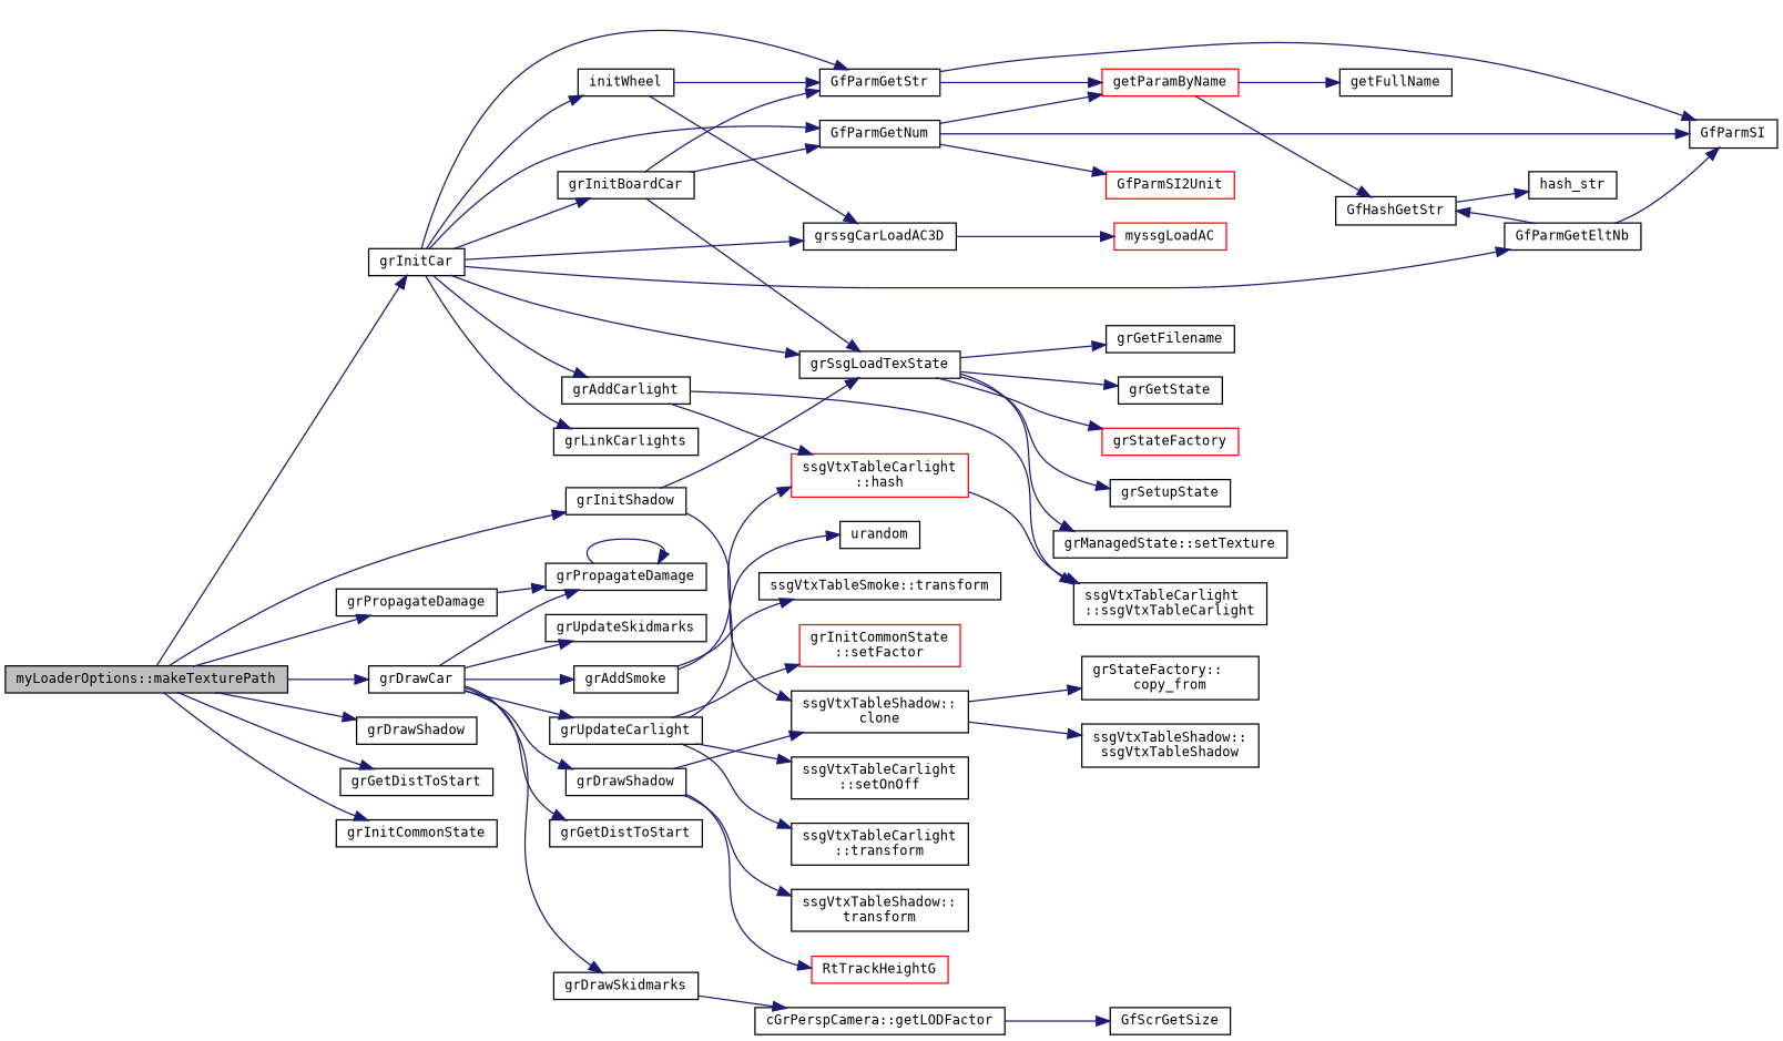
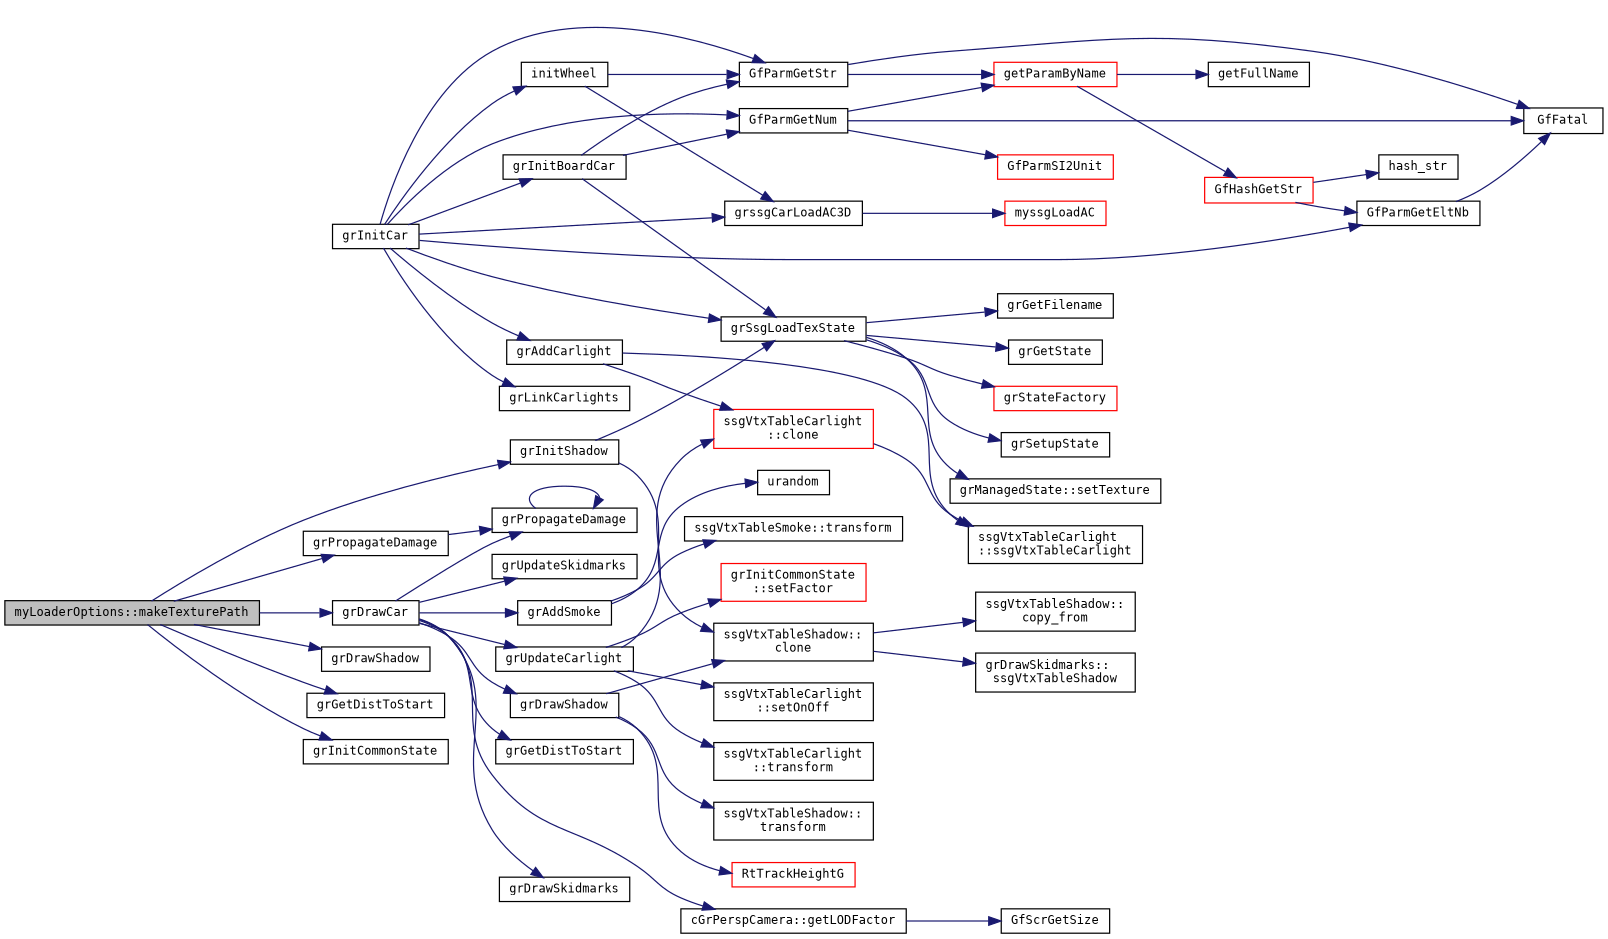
  digraph {
    fontname="DejaVu Sans Mono"
    rankdir=LR
    node [color=black fillcolor=white fontname="DejaVu Sans Mono" fontsize=10 shape=record style=filled]
    edge [color=midnightblue fontname="DejaVu Sans Mono" fontsize=10 labelfontname=Helvetica labelfontsize=10 style=solid]
    n1 [fillcolor=grey75 fontcolor=black height=0.2 label="myLoaderOptions::makeTexturePath" width=0.4]
    n2 [height=0.2 label=grInitCar width=0.4]
    n3 [height=0.2 label=grDrawCar width=0.4]
    n4 [height=0.2 label=grDrawShadow width=0.4]
    n5 [height=0.2 label=grInitShadow width=0.4]
    n6 [height=0.2 label=grGetDistToStart width=0.4]
    n7 [height=0.2 label=grInitCommonState width=0.4]
    n8 [height=0.2 label=grPropagateDamage width=0.4]
    n9 [height=0.2 label=grInitBoardCar width=0.4]
    n10 [height=0.2 label=GfParmGetStr width=0.4]
    n11 [height=0.2 label=grSsgLoadTexState width=0.4]
    n12 [height=0.2 label=GfParmGetNum width=0.4]
    n13 [height=0.2 label=GfParmGetEltNb width=0.4]
    n14 [height=0.2 label=grAddCarlight width=0.4]
    n15 [height=0.2 label=grLinkCarlights width=0.4]
    n16 [height=0.2 label=grssgCarLoadAC3D width=0.4]
    n17 [height=0.2 label=initWheel width=0.4]
    n18 [height=0.2 label=grPropagateDamage width=0.4]
    n19 [height=0.2 label=grGetDistToStart width=0.4]
    n20 [height=0.2 label="cGrPerspCamera::getLODFactor" width=0.4]
    n21 [height=0.2 label=grDrawShadow width=0.4]
    n22 [height=0.2 label=grUpdateSkidmarks width=0.4]
    n23 [height=0.2 label=grDrawSkidmarks width=0.4]
    n24 [height=0.2 label=grAddSmoke width=0.4]
    n25 [height=0.2 label=grUpdateCarlight width=0.4]
    n26 [height=0.2 label="ssgVtxTableShadow::\lclone" width=0.4]
-   n27 [height=0.2 label=GfParmSI width=0.4]
+   n27 [height=0.2 label=GfFatal width=0.4]
    n28 [color=red height=0.2 label=getParamByName width=0.4]
    n29 [height=0.2 label=grGetFilename width=0.4]
    n30 [height=0.2 label=grGetState width=0.4]
    n31 [color=red height=0.2 label=grStateFactory width=0.4]
    n32 [height=0.2 label=grSetupState width=0.4]
    n33 [height=0.2 label="grManagedState::setTexture" width=0.4]
    n34 [color=red height=0.2 label=GfParmSI2Unit width=0.4]
-   n35 [height=0.2 label=GfHashGetStr width=0.4]
+   n35 [color=red height=0.2 label=GfHashGetStr width=0.4]
    n36 [height=0.2 label="ssgVtxTableCarlight\l::ssgVtxTableCarlight" width=0.4]
-   n37 [color=red height=0.2 label="ssgVtxTableCarlight\l::hash" width=0.4]
+   n37 [color=red height=0.2 label="ssgVtxTableCarlight\l::clone" width=0.4]
    n38 [color=red height=0.2 label=myssgLoadAC width=0.4]
    n39 [height=0.2 label=getFullName width=0.4]
    n40 [height=0.2 label=hash_str width=0.4]
    n41 [height=0.2 label=GfScrGetSize width=0.4]
    n42 [height=0.2 label="ssgVtxTableShadow::\ltransform" width=0.4]
    n43 [color=red height=0.2 label=RtTrackHeightG width=0.4]
    n44 [height=0.2 label=urandom width=0.4]
    n45 [height=0.2 label="ssgVtxTableSmoke::transform" width=0.4]
    n46 [height=0.2 label="ssgVtxTableCarlight\l::transform" width=0.4]
    n47 [height=0.2 label="ssgVtxTableCarlight\l::setOnOff" width=0.4]
    n48 [color=red height=0.2 label="grInitCommonState\l::setFactor" width=0.4]
-   n49 [height=0.2 label="ssgVtxTableShadow::\lssgVtxTableShadow" width=0.4]
-   n50 [height=0.2 label="grStateFactory::\lcopy_from" width=0.4]
-   n1 -> n2
+   n49 [height=0.2 label="grDrawSkidmarks::\lssgVtxTableShadow" width=0.4]
+   n50 [height=0.2 label="ssgVtxTableShadow::\lcopy_from" width=0.4]
    n1 -> n3
    n1 -> n4
    n1 -> n5
    n1 -> n6
    n1 -> n7
    n1 -> n8
    n2 -> n9
    n2 -> n10
    n2 -> n11
    n2 -> n12
    n2 -> n13
    n2 -> n14
    n2 -> n15
    n2 -> n16
    n2 -> n17
    n3 -> n18
    n3 -> n19
-   n23 -> n20
+   n3 -> n20
    n3 -> n21
    n3 -> n22
    n3 -> n23
    n3 -> n24
    n3 -> n25
    n5 -> n11
    n5 -> n26
    n8 -> n18
    n9 -> n10
    n9 -> n11
    n9 -> n12
    n10 -> n27
    n10 -> n28
    n11 -> n29
    n11 -> n30
    n11 -> n31
    n11 -> n32
    n11 -> n33
    n12 -> n27
    n12 -> n28
    n12 -> n34
    n13 -> n27
-   n13 -> n35
+   n35 -> n13
    n14 -> n36
    n14 -> n37
    n16 -> n38
    n17 -> n10
    n17 -> n16
    n18 -> n18
    n20 -> n41
    n21 -> n26
    n21 -> n42
    n21 -> n43
    n24 -> n44
    n24 -> n45
    n25 -> n37
    n25 -> n46
    n25 -> n47
    n25 -> n48
    n26 -> n49
    n26 -> n50
    n28 -> n35
    n28 -> n39
    n35 -> n40
    n37 -> n36
  }
